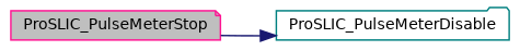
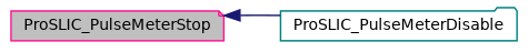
  digraph {
    rankdir=LR
    node [fontname=Helvetica fontsize=10 style=filled]
    n1 [color=deeppink fillcolor=grey75 fontcolor=black height=0.2 label=ProSLIC_PulseMeterStop shape=note width=0.4]
    n2 [color=teal fillcolor=white height=0.2 label=ProSLIC_PulseMeterDisable shape=folder width=0.4]
-   n1 -> n2 [color=midnightblue fontname=Helvetica fontsize=10 labelfontname=Helvetica labelfontsize=10 style=solid]
+   n2 -> n1 [color=midnightblue fontname=Helvetica fontsize=10 labelfontname=Helvetica labelfontsize=10 style=solid]
  }
